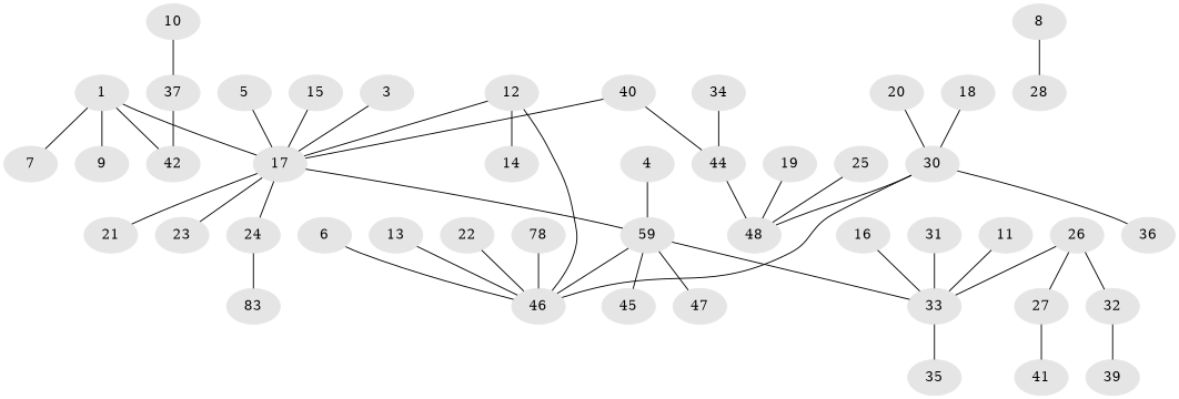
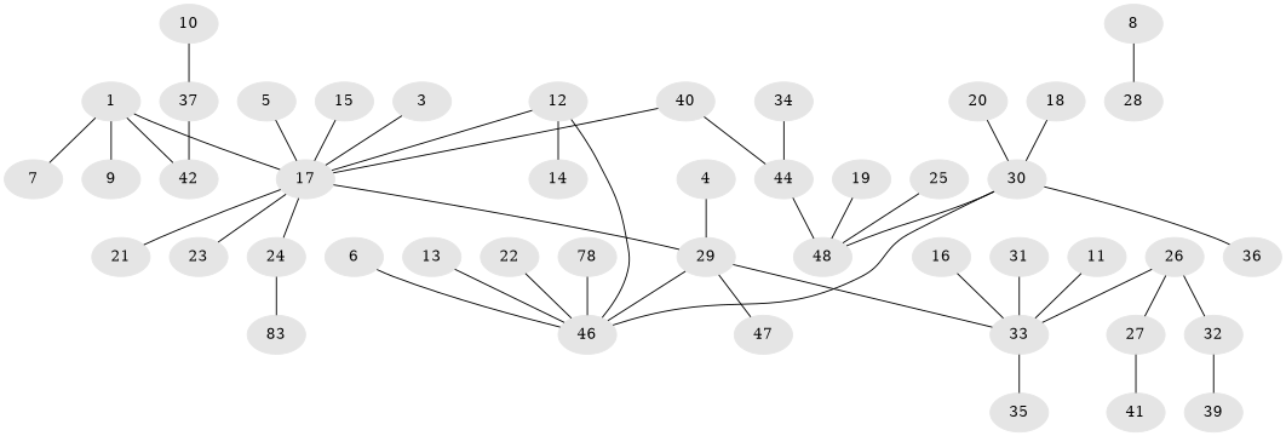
  graph {
    node [color=gray90 style=filled]
    edge [weight=1.0]
    1
    7
    9
    17
    42
-   29 [label=59]
+   29
    21
    23
    24
    12
    46
    14
    33
    35
    3
    4
-   45
    47
    5
    6
    8
    28
    10
    37
    11
    13
    15
    16
    n29 [label=83]
    18
    30
    48
    36
    19
    20
    22
    25
    26
    27
    32
    41
    39
    31
    34
    44
    n46 [label=78]
    40
    1 -- 7
    1 -- 9
    1 -- 17
    1 -- 42
    17 -- 29
    17 -- 21
    17 -- 23
    17 -- 24
    29 -- 46
    29 -- 33
-   29 -- 45
    29 -- 47
    24 -- n29
    12 -- 17
    12 -- 46
    12 -- 14
    33 -- 35
    3 -- 17
    4 -- 29
    5 -- 17
    6 -- 46
    8 -- 28
    10 -- 37
    37 -- 42
    11 -- 33
    13 -- 46
    15 -- 17
    16 -- 33
    18 -- 30
    30 -- 46
    30 -- 48
    30 -- 36
    19 -- 48
    20 -- 30
    22 -- 46
    25 -- 48
    26 -- 33
    26 -- 27
    26 -- 32
    27 -- 41
    32 -- 39
    31 -- 33
    34 -- 44
    44 -- 48
    n46 -- 46
    40 -- 17
    40 -- 44
  }
